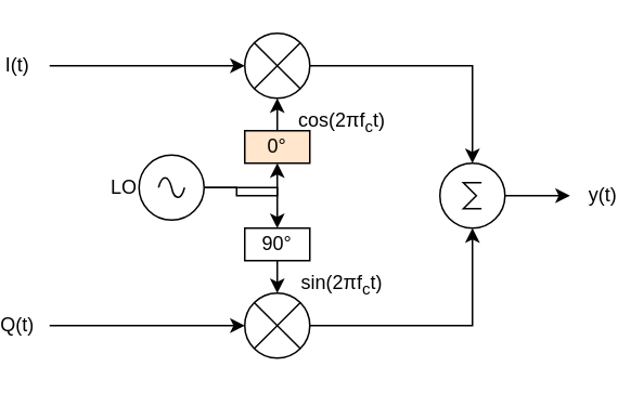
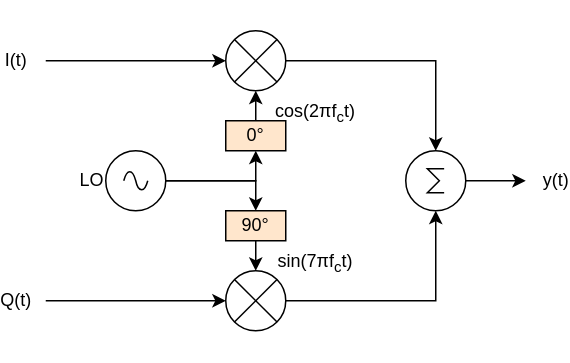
  <mxCell id="0" />
  <mxCell id="1" parent="0" />
  <mxCell id="2" value="I(t)" style="edgeStyle=orthogonalEdgeStyle;rounded=0;orthogonalLoop=1;jettySize=auto;html=1;exitX=0;exitY=0.5;exitDx=0;exitDy=0;startArrow=classic;startFill=1;endArrow=none;endFill=0;fontSize=12;" edge="1" parent="1" source="3"><mxGeometry x="1" y="20" relative="1" as="geometry"><mxPoint x="20" y="40" as="targetPoint" /><mxPoint x="-19" y="-20" as="offset" /></mxGeometry></mxCell>
  <mxCell id="3" value="" style="shape=sumEllipse;perimeter=ellipsePerimeter;whiteSpace=wrap;html=1;backgroundOutline=1;" parent="1" vertex="1"><mxGeometry x="140" y="20" width="40" height="40" as="geometry" /></mxCell>
  <mxCell id="4" value="Q(t)" style="edgeStyle=orthogonalEdgeStyle;rounded=0;orthogonalLoop=1;jettySize=auto;html=1;exitX=0;exitY=0.5;exitDx=0;exitDy=0;startArrow=classic;startFill=1;endArrow=none;endFill=0;fontSize=12;" edge="1" parent="1" source="5"><mxGeometry x="1" y="20" relative="1" as="geometry"><mxPoint x="20" y="200" as="targetPoint" /><mxPoint x="-19" y="-20" as="offset" /></mxGeometry></mxCell>
  <mxCell id="5" value="" style="shape=sumEllipse;perimeter=ellipsePerimeter;whiteSpace=wrap;html=1;backgroundOutline=1;" parent="1" vertex="1"><mxGeometry x="140" y="180" width="40" height="40" as="geometry" /></mxCell>
  <mxCell id="6" style="edgeStyle=orthogonalEdgeStyle;rounded=0;orthogonalLoop=1;jettySize=auto;html=1;exitX=0.5;exitY=0;exitDx=0;exitDy=0;entryX=0.5;entryY=1;entryDx=0;entryDy=0;" edge="1" parent="1" source="7" target="3"><mxGeometry relative="1" as="geometry" /></mxCell>
  <mxCell id="7" value="0°" style="rounded=0;whiteSpace=wrap;html=1;fillColor=#ffe6cc;" parent="1" vertex="1"><mxGeometry x="140" y="80" width="40" height="20" as="geometry" /></mxCell>
  <mxCell id="8" style="edgeStyle=orthogonalEdgeStyle;rounded=0;orthogonalLoop=1;jettySize=auto;html=1;exitX=0.5;exitY=1;exitDx=0;exitDy=0;entryX=0.5;entryY=0;entryDx=0;entryDy=0;" edge="1" parent="1" source="9" target="5"><mxGeometry relative="1" as="geometry" /></mxCell>
- <mxCell id="9" value="90°" style="rounded=0;whiteSpace=wrap;html=1;" parent="1" vertex="1"><mxGeometry x="140" y="140" width="40" height="20" as="geometry" /></mxCell>
+ <mxCell id="9" value="90°" style="rounded=0;whiteSpace=wrap;html=1;fillColor=#ffe6cc;" parent="1" vertex="1"><mxGeometry x="140" y="140" width="40" height="20" as="geometry" /></mxCell>
  <mxCell id="10" style="edgeStyle=orthogonalEdgeStyle;rounded=0;orthogonalLoop=1;jettySize=auto;html=1;exitX=1;exitY=0.5;exitDx=0;exitDy=0;exitPerimeter=0;entryX=0.5;entryY=1;entryDx=0;entryDy=0;" edge="1" parent="1" source="12" target="7"><mxGeometry relative="1" as="geometry" /></mxCell>
  <mxCell id="11" style="edgeStyle=orthogonalEdgeStyle;rounded=0;orthogonalLoop=1;jettySize=auto;html=1;exitX=1;exitY=0.5;exitDx=0;exitDy=0;exitPerimeter=0;entryX=0.5;entryY=0;entryDx=0;entryDy=0;" edge="1" parent="1" source="12" target="9"><mxGeometry relative="1" as="geometry" /></mxCell>
- <mxCell id="12" value="LO" style="pointerEvents=1;verticalLabelPosition=middle;shadow=0;dashed=0;align=right;html=1;verticalAlign=middle;shape=mxgraph.electrical.signal_sources.source;aspect=fixed;points=[[0.5,0,0],[1,0.5,0],[0.5,1,0],[0,0.5,0]];elSignalType=ac;labelPosition=left;" parent="1" vertex="1"><mxGeometry x="75" y="95" width="40" height="40" as="geometry" /></mxCell>
+ <mxCell id="12" value="LO" style="pointerEvents=1;verticalLabelPosition=middle;shadow=0;dashed=0;align=right;html=1;verticalAlign=middle;shape=mxgraph.electrical.signal_sources.source;aspect=fixed;points=[[0.5,0,0],[1,0.5,0],[0.5,1,0],[0,0.5,0]];elSignalType=ac;labelPosition=left;" parent="1" vertex="1"><mxGeometry x="60" y="100" width="40" height="40" as="geometry" /></mxCell>
  <mxCell id="13" value="y(t)" style="edgeStyle=orthogonalEdgeStyle;rounded=0;orthogonalLoop=1;jettySize=auto;html=1;exitX=1;exitY=0.5;exitDx=0;exitDy=0;exitPerimeter=0;fontSize=12;" edge="1" parent="1" source="14"><mxGeometry x="1" y="-20" relative="1" as="geometry"><mxPoint x="340" y="120" as="targetPoint" /><mxPoint x="19" y="-20" as="offset" /></mxGeometry></mxCell>
  <mxCell id="14" value="" style="verticalLabelPosition=bottom;shadow=0;dashed=0;align=center;html=1;verticalAlign=top;shape=mxgraph.electrical.abstract.sum;" vertex="1" parent="1"><mxGeometry x="260" y="100" width="40" height="40" as="geometry" /></mxCell>
  <mxCell id="15" style="edgeStyle=orthogonalEdgeStyle;rounded=0;orthogonalLoop=1;jettySize=auto;html=1;exitX=1;exitY=0.5;exitDx=0;exitDy=0;entryX=0.5;entryY=0;entryDx=0;entryDy=0;entryPerimeter=0;" edge="1" parent="1" source="3" target="14"><mxGeometry relative="1" as="geometry" /></mxCell>
  <mxCell id="16" style="edgeStyle=orthogonalEdgeStyle;rounded=0;orthogonalLoop=1;jettySize=auto;html=1;exitX=1;exitY=0.5;exitDx=0;exitDy=0;entryX=0.5;entryY=1;entryDx=0;entryDy=0;entryPerimeter=0;" edge="1" parent="1" source="5" target="14"><mxGeometry relative="1" as="geometry" /></mxCell>
  <mxCell id="17" value="cos(2πf&lt;sub&gt;c&lt;/sub&gt;t)" style="text;strokeColor=none;align=center;fillColor=none;html=1;verticalAlign=middle;whiteSpace=wrap;rounded=0;" vertex="1" parent="1"><mxGeometry x="170" y="60" width="60" height="30" as="geometry" /></mxCell>
- <mxCell id="18" value="sin(2πf&lt;sub&gt;c&lt;/sub&gt;t)" style="text;strokeColor=none;align=center;fillColor=none;html=1;verticalAlign=middle;whiteSpace=wrap;rounded=0;" vertex="1" parent="1"><mxGeometry x="170" y="160" width="60" height="30" as="geometry" /></mxCell>
+ <mxCell id="18" value="sin(7πf&lt;sub&gt;c&lt;/sub&gt;t)" style="text;strokeColor=none;align=center;fillColor=none;html=1;verticalAlign=middle;whiteSpace=wrap;rounded=0;" vertex="1" parent="1"><mxGeometry x="170" y="160" width="60" height="30" as="geometry" /></mxCell>
